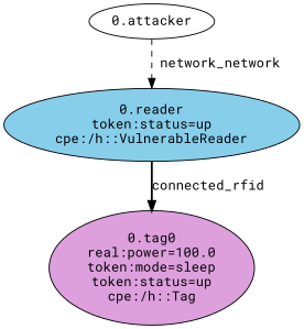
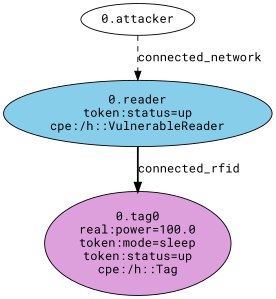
  digraph {
    fontname="Roboto Mono"
    node [style=filled fontname="Roboto Mono"]
    edge [fontname="Roboto Mono"]
    n1 [label="0.attacker" fillcolor=white]
    n2 [label="0.reader\ntoken:status=up\ncpe:/h::VulnerableReader" fillcolor=skyblue]
    n3 [label="0.tag0\nreal:power=100.0\ntoken:mode=sleep\ntoken:status=up\ncpe:/h::Tag" fillcolor=plum]
-   n1 -> n2 [label=network_network style=dashed]
+   n1 -> n2 [label=connected_network style=dashed]
    n2 -> n3 [label=connected_rfid style=bold]
  }
